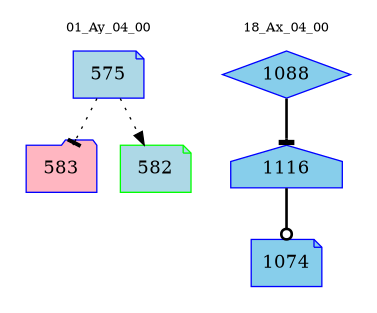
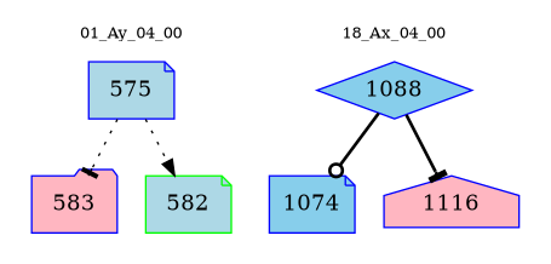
  digraph {
    node [color=blue fillcolor=lightblue shape=note style=filled]
    edge [arrowhead=tee color=black style=dotted]
    n1 [label=575]
    n2 [fillcolor=lightpink label=583 shape=folder]
    n3 [color=green label=582]
    n4 [fillcolor=skyblue label=1088 shape=diamond]
    n5 [fillcolor=skyblue label=1074]
-   n6 [fillcolor=skyblue label=1116 shape=house]
+   n6 [fillcolor=lightpink label=1116 shape=house]
    subgraph cluster_1 {
      color=white
      fontsize=10
      label="01_Ay_04_00"
      n1
      n2
      n3
    }
    subgraph cluster_2 {
      color=white
      fontsize=10
      label="18_Ax_04_00"
      n4
      n5
      n6
    }
    n1 -> n2
    n1 -> n3 [arrowhead=normal]
-   n6 -> n5 [arrowhead=odot style=bold]
+   n4 -> n5 [arrowhead=odot style=bold]
    n4 -> n6 [style=bold]
  }
